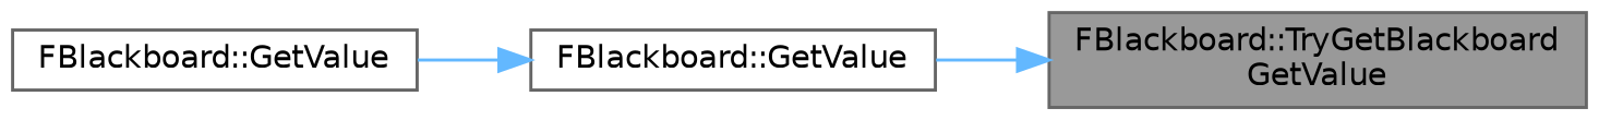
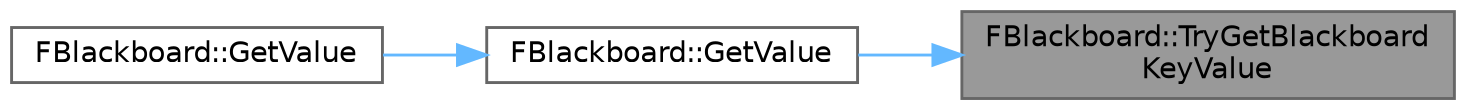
  digraph {
    rankdir=RL
    node [color=grey40 fillcolor=white fontname=Helvetica fontsize=10 shape=box style=filled]
    edge [color=steelblue1 dir=back fontname=Helvetica fontsize=10 labelfontname=Helvetica labelfontsize=10 style=solid]
-   n1 [color=gray40 fillcolor=grey60 fontcolor=black height=0.2 label="FBlackboard::TryGetBlackboard\lGetValue" width=0.4]
+   n1 [color=gray40 fillcolor=grey60 fontcolor=black height=0.2 label="FBlackboard::TryGetBlackboard\lKeyValue" width=0.4]
    n2 [height=0.2 label="FBlackboard::GetValue" width=0.4]
    n3 [height=0.2 label="FBlackboard::GetValue" width=0.4]
    n1 -> n2
    n2 -> n3
  }
